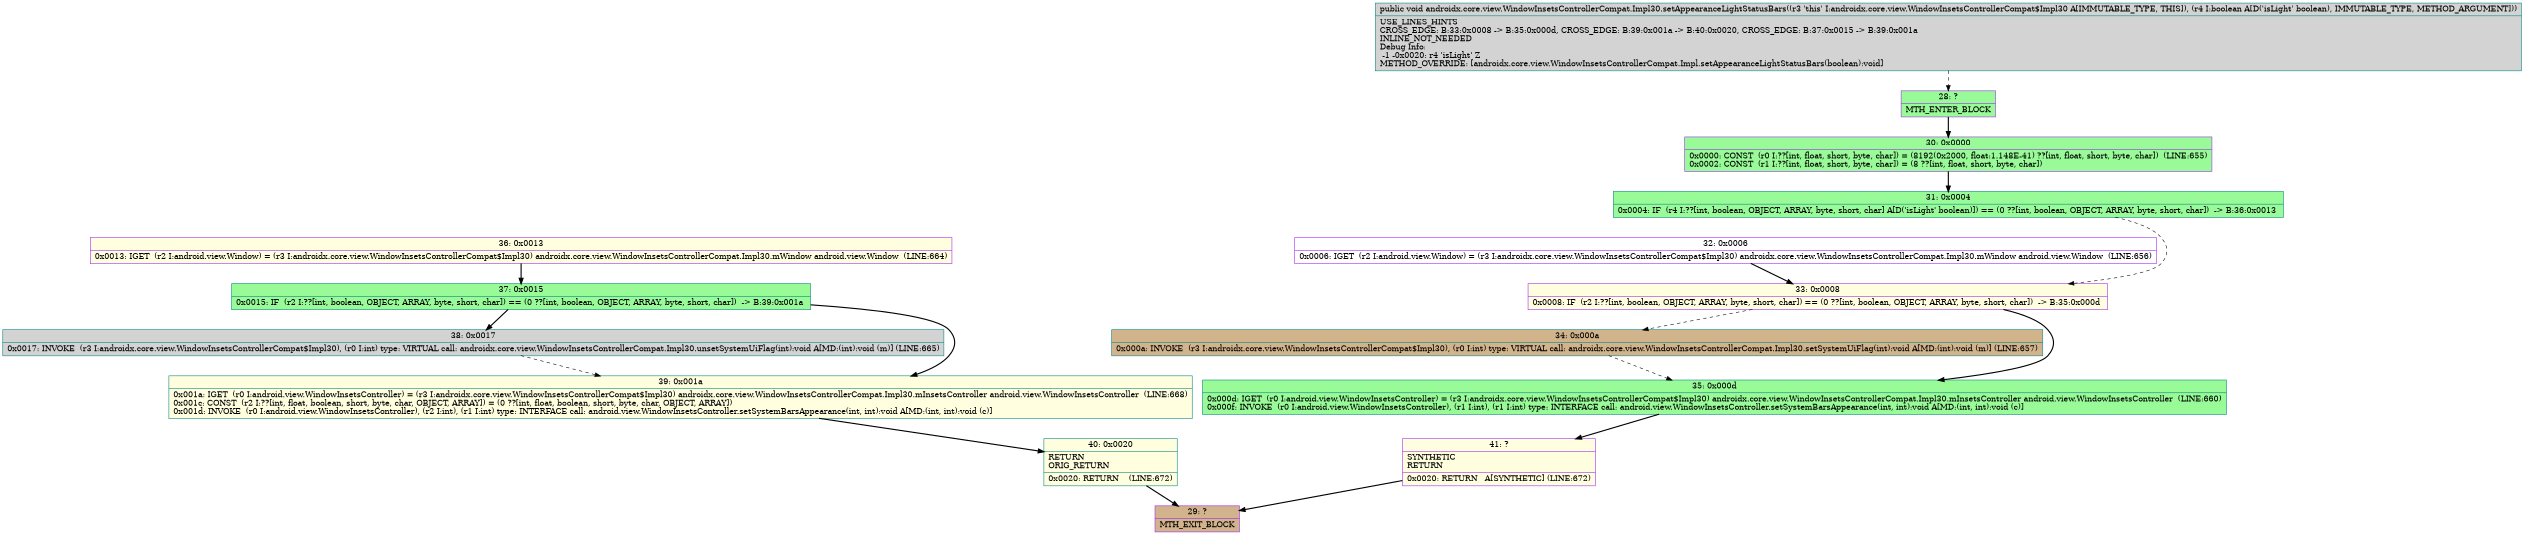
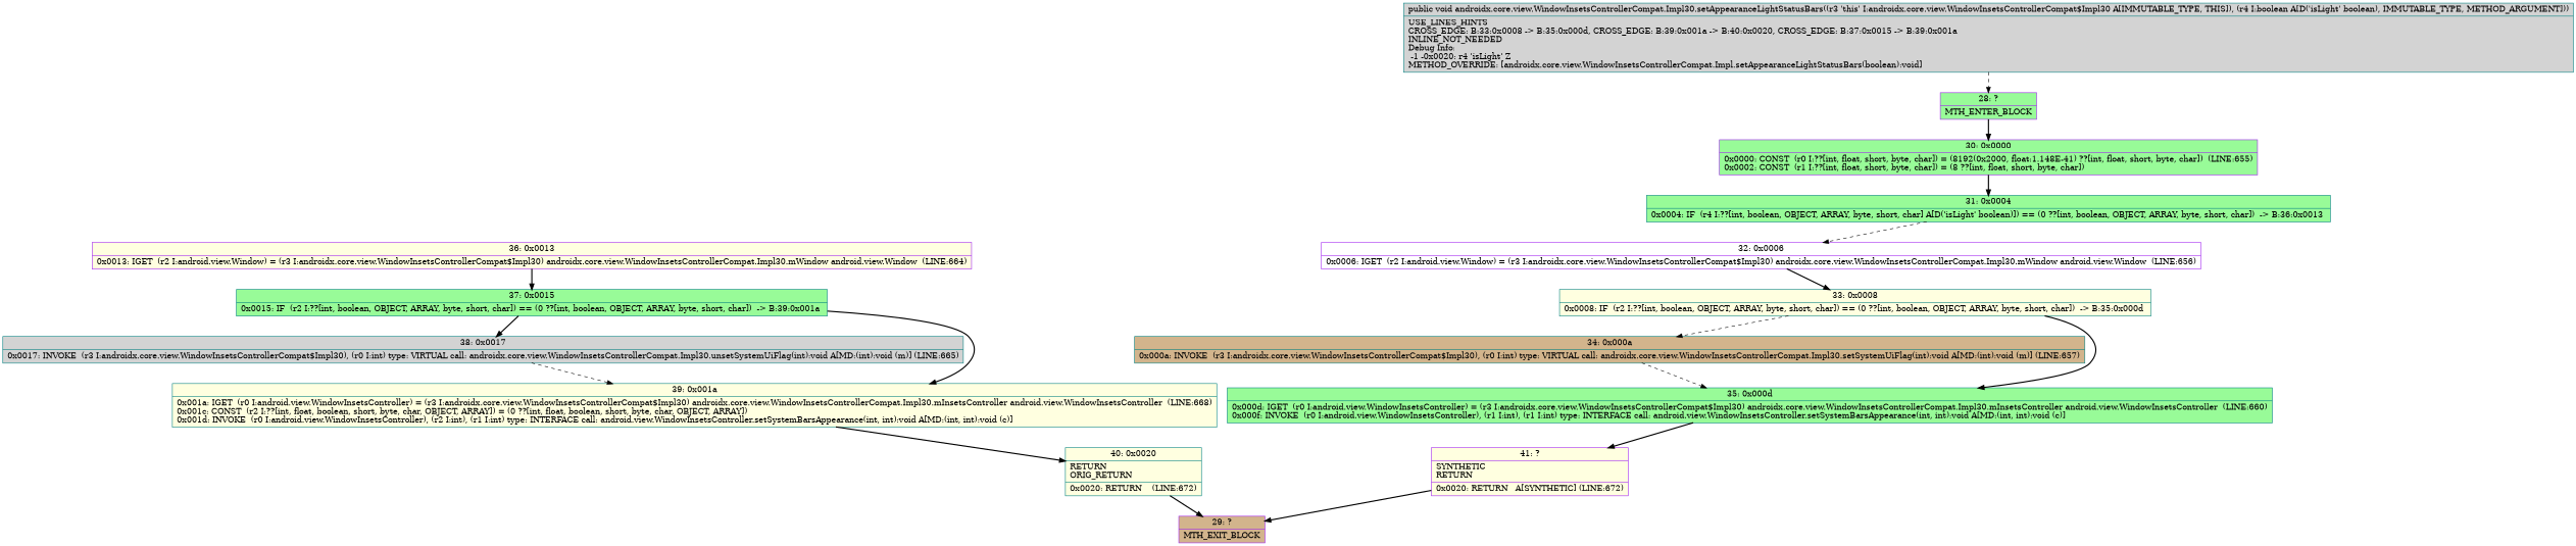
  digraph {
    node [color=teal fillcolor=palegreen shape=record style=filled]
    edge [style=bold]
    n1 [color=purple label="{28\:\ ?|MTH_ENTER_BLOCK\l}"]
    n2 [color=purple label="{30\:\ 0x0000|0x0000: CONST  (r0 I:??[int, float, short, byte, char]) = (8192(0x2000, float:1.148E\-41) ??[int, float, short, byte, char])  (LINE:655)\l0x0002: CONST  (r1 I:??[int, float, short, byte, char]) = (8 ??[int, float, short, byte, char]) \l}"]
    n3 [label="{31\:\ 0x0004|0x0004: IF  (r4 I:??[int, boolean, OBJECT, ARRAY, byte, short, char] A[D('isLight' boolean)]) == (0 ??[int, boolean, OBJECT, ARRAY, byte, short, char])  \-\> B:36:0x0013 \l}"]
    n4 [color=purple fillcolor=white label="{32\:\ 0x0006|0x0006: IGET  (r2 I:android.view.Window) = (r3 I:androidx.core.view.WindowInsetsControllerCompat$Impl30) androidx.core.view.WindowInsetsControllerCompat.Impl30.mWindow android.view.Window  (LINE:656)\l}"]
-   n5 [color=purple fillcolor=lightyellow label="{33\:\ 0x0008|0x0008: IF  (r2 I:??[int, boolean, OBJECT, ARRAY, byte, short, char]) == (0 ??[int, boolean, OBJECT, ARRAY, byte, short, char])  \-\> B:35:0x000d \l}"]
+   n5 [fillcolor=lightyellow label="{33\:\ 0x0008|0x0008: IF  (r2 I:??[int, boolean, OBJECT, ARRAY, byte, short, char]) == (0 ??[int, boolean, OBJECT, ARRAY, byte, short, char])  \-\> B:35:0x000d \l}"]
    n6 [color=purple fillcolor=lightyellow label="{36\:\ 0x0013|0x0013: IGET  (r2 I:android.view.Window) = (r3 I:androidx.core.view.WindowInsetsControllerCompat$Impl30) androidx.core.view.WindowInsetsControllerCompat.Impl30.mWindow android.view.Window  (LINE:664)\l}"]
    n7 [label="{37\:\ 0x0015|0x0015: IF  (r2 I:??[int, boolean, OBJECT, ARRAY, byte, short, char]) == (0 ??[int, boolean, OBJECT, ARRAY, byte, short, char])  \-\> B:39:0x001a \l}"]
    n8 [fillcolor=tan label="{34\:\ 0x000a|0x000a: INVOKE  (r3 I:androidx.core.view.WindowInsetsControllerCompat$Impl30), (r0 I:int) type: VIRTUAL call: androidx.core.view.WindowInsetsControllerCompat.Impl30.setSystemUiFlag(int):void A[MD:(int):void (m)] (LINE:657)\l}"]
    n9 [label="{35\:\ 0x000d|0x000d: IGET  (r0 I:android.view.WindowInsetsController) = (r3 I:androidx.core.view.WindowInsetsControllerCompat$Impl30) androidx.core.view.WindowInsetsControllerCompat.Impl30.mInsetsController android.view.WindowInsetsController  (LINE:660)\l0x000f: INVOKE  (r0 I:android.view.WindowInsetsController), (r1 I:int), (r1 I:int) type: INTERFACE call: android.view.WindowInsetsController.setSystemBarsAppearance(int, int):void A[MD:(int, int):void (c)]\l}"]
    n10 [color=purple fillcolor=lightyellow label="{41\:\ ?|SYNTHETIC\lRETURN\l|0x0020: RETURN   A[SYNTHETIC] (LINE:672)\l}"]
    n11 [color=purple fillcolor=tan label="{29\:\ ?|MTH_EXIT_BLOCK\l}"]
    n12 [fillcolor=lightgrey label="{38\:\ 0x0017|0x0017: INVOKE  (r3 I:androidx.core.view.WindowInsetsControllerCompat$Impl30), (r0 I:int) type: VIRTUAL call: androidx.core.view.WindowInsetsControllerCompat.Impl30.unsetSystemUiFlag(int):void A[MD:(int):void (m)] (LINE:665)\l}"]
    n13 [fillcolor=lightyellow label="{39\:\ 0x001a|0x001a: IGET  (r0 I:android.view.WindowInsetsController) = (r3 I:androidx.core.view.WindowInsetsControllerCompat$Impl30) androidx.core.view.WindowInsetsControllerCompat.Impl30.mInsetsController android.view.WindowInsetsController  (LINE:668)\l0x001c: CONST  (r2 I:??[int, float, boolean, short, byte, char, OBJECT, ARRAY]) = (0 ??[int, float, boolean, short, byte, char, OBJECT, ARRAY]) \l0x001d: INVOKE  (r0 I:android.view.WindowInsetsController), (r2 I:int), (r1 I:int) type: INTERFACE call: android.view.WindowInsetsController.setSystemBarsAppearance(int, int):void A[MD:(int, int):void (c)]\l}"]
    n14 [fillcolor=lightyellow label="{40\:\ 0x0020|RETURN\lORIG_RETURN\l|0x0020: RETURN    (LINE:672)\l}"]
    n15 [fillcolor=lightgrey label="{public void androidx.core.view.WindowInsetsControllerCompat.Impl30.setAppearanceLightStatusBars((r3 'this' I:androidx.core.view.WindowInsetsControllerCompat$Impl30 A[IMMUTABLE_TYPE, THIS]), (r4 I:boolean A[D('isLight' boolean), IMMUTABLE_TYPE, METHOD_ARGUMENT]))  | USE_LINES_HINTS\lCROSS_EDGE: B:33:0x0008 \-\> B:35:0x000d, CROSS_EDGE: B:39:0x001a \-\> B:40:0x0020, CROSS_EDGE: B:37:0x0015 \-\> B:39:0x001a\lINLINE_NOT_NEEDED\lDebug Info:\l  \-1 \-0x0020: r4 'isLight' Z\lMETHOD_OVERRIDE: [androidx.core.view.WindowInsetsControllerCompat.Impl.setAppearanceLightStatusBars(boolean):void]\l}"]
    n1 -> n2
    n2 -> n3
-   n3 -> n5 [style=dashed]
+   n3 -> n4 [style=dashed]
    n4 -> n5
    n5 -> n8 [style=dashed]
    n5 -> n9
    n6 -> n7
    n7 -> n12
    n7 -> n13
    n8 -> n9 [style=dashed]
    n9 -> n10
    n10 -> n11
    n12 -> n13 [style=dashed]
    n13 -> n14
    n14 -> n11
    n15 -> n1 [style=dashed]
  }
